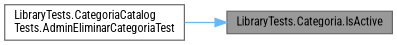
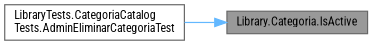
  digraph {
    rankdir=RL
    fontname="Roboto Condensed"
    node [fontname="Roboto Condensed" fontsize=10 shape=box style=filled]
-   n1 [color=gray40 fillcolor=grey60 fontcolor=black height=0.2 label="LibraryTests.Categoria.IsActive" width=0.4]
+   n1 [color=gray40 fillcolor=grey60 fontcolor=black height=0.2 label="Library.Categoria.IsActive" width=0.4]
    n2 [color=grey40 fillcolor=white height=0.2 label="LibraryTests.CategoriaCatalog\lTests.AdminEliminarCategoriaTest" width=0.4]
    n1 -> n2 [color=steelblue1 dir=back fontname="Roboto Condensed" fontsize=10 labelfontname=Helvetica labelfontsize=10 style=solid]
  }
